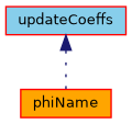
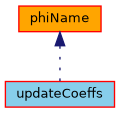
  digraph {
    rankdir=TB
    node [color=red fontname=Helvetica fontsize=10 shape=record style=filled]
    n1 [fillcolor=skyblue fontcolor=black height=0.2 label=updateCoeffs width=0.4]
    n2 [height=0.2 label=phiName width=0.4 fillcolor=orange]
-   n1 -> n2 [color=midnightblue dir=back fontname=Helvetica fontsize=10 labelfontname=Helvetica labelfontsize=10 style=dotted]
+   n2 -> n1 [color=midnightblue dir=back fontname=Helvetica fontsize=10 labelfontname=Helvetica labelfontsize=10 style=dotted]
  }
